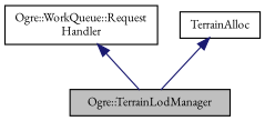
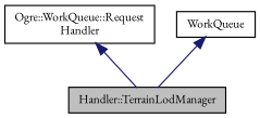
  digraph {
    fontname="EB Garamond"
    node [color=black fontname="EB Garamond" fontsize=10 shape=record]
    edge [color=midnightblue dir=back fontname="EB Garamond" fontsize=10 labelfontname=Helvetica labelfontsize=10 style=solid]
-   n1 [fillcolor=grey75 fontcolor=black height=0.2 label="Ogre::TerrainLodManager" style=filled width=0.4]
+   n1 [fillcolor=grey75 fontcolor=black height=0.2 label="Handler::TerrainLodManager" style=filled width=0.4]
    n2 [height=0.2 label="Ogre::WorkQueue::Request\lHandler" width=0.4]
-   n3 [height=0.2 label=TerrainAlloc width=0.4]
+   n3 [height=0.2 label=WorkQueue width=0.4]
    n2 -> n1
    n3 -> n1
  }
